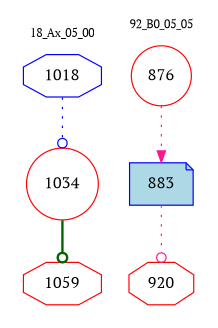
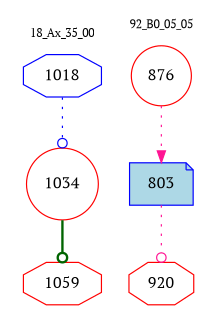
  digraph {
    fontname="PT Serif"
    node [color=red fillcolor=white fontname="PT Serif" shape=octagon style=filled]
    edge [arrowhead=odot color=deeppink fontname="PT Serif" style=dotted]
    n1 [color=blue label=1018]
    n2 [label=1034 shape=circle]
    n3 [label=1059]
    n4 [label=876 shape=circle]
-   n5 [color=blue fillcolor=lightblue label=883 shape=note]
+   n5 [color=blue fillcolor=lightblue label=803 shape=note]
    n6 [label=920]
    subgraph cluster_1 {
      color=white
      fontsize=10
-     label="18_Ax_05_00"
+     label="18_Ax_35_00"
      n1
      n2
      n3
    }
    subgraph cluster_2 {
      color=white
      fontsize=10
      label="92_B0_05_05"
      n4
      n5
      n6
    }
    n1 -> n2 [color=blue]
    n2 -> n3 [color=darkgreen style=bold]
    n4 -> n5 [arrowhead=normal]
    n5 -> n6
  }
